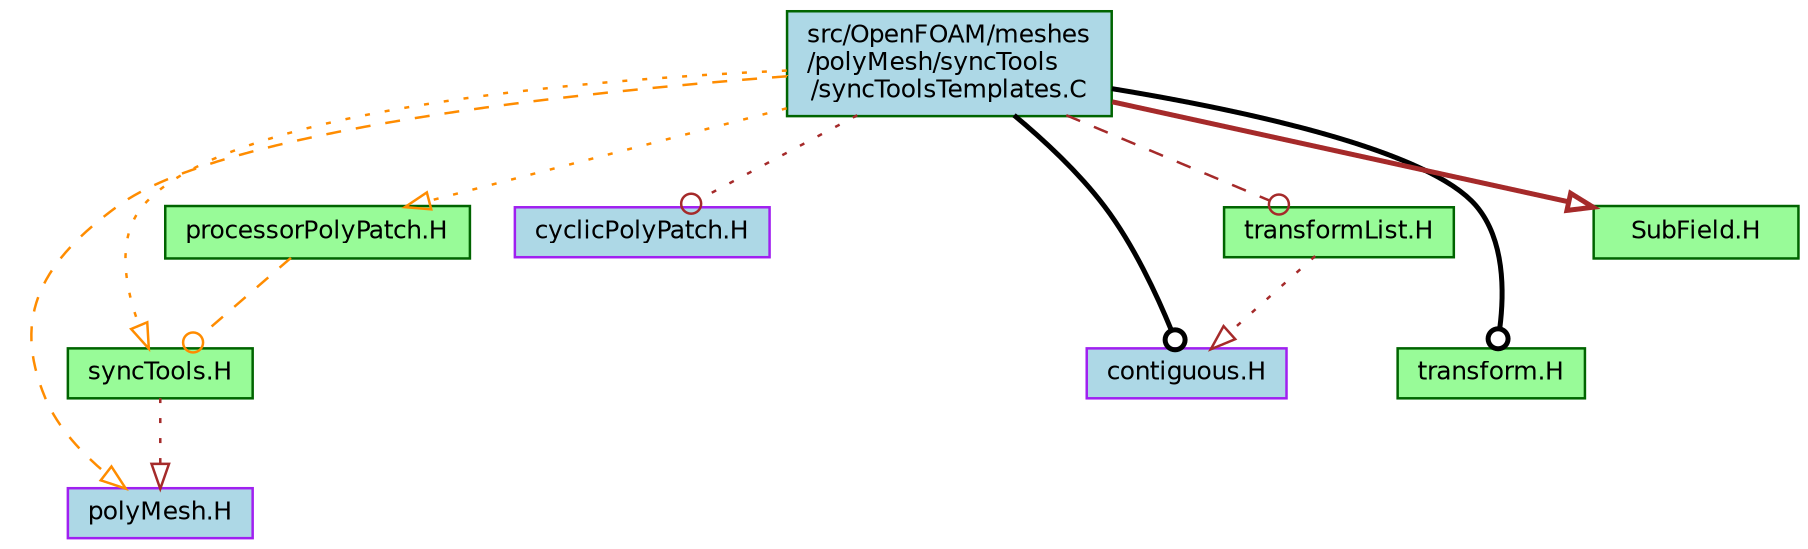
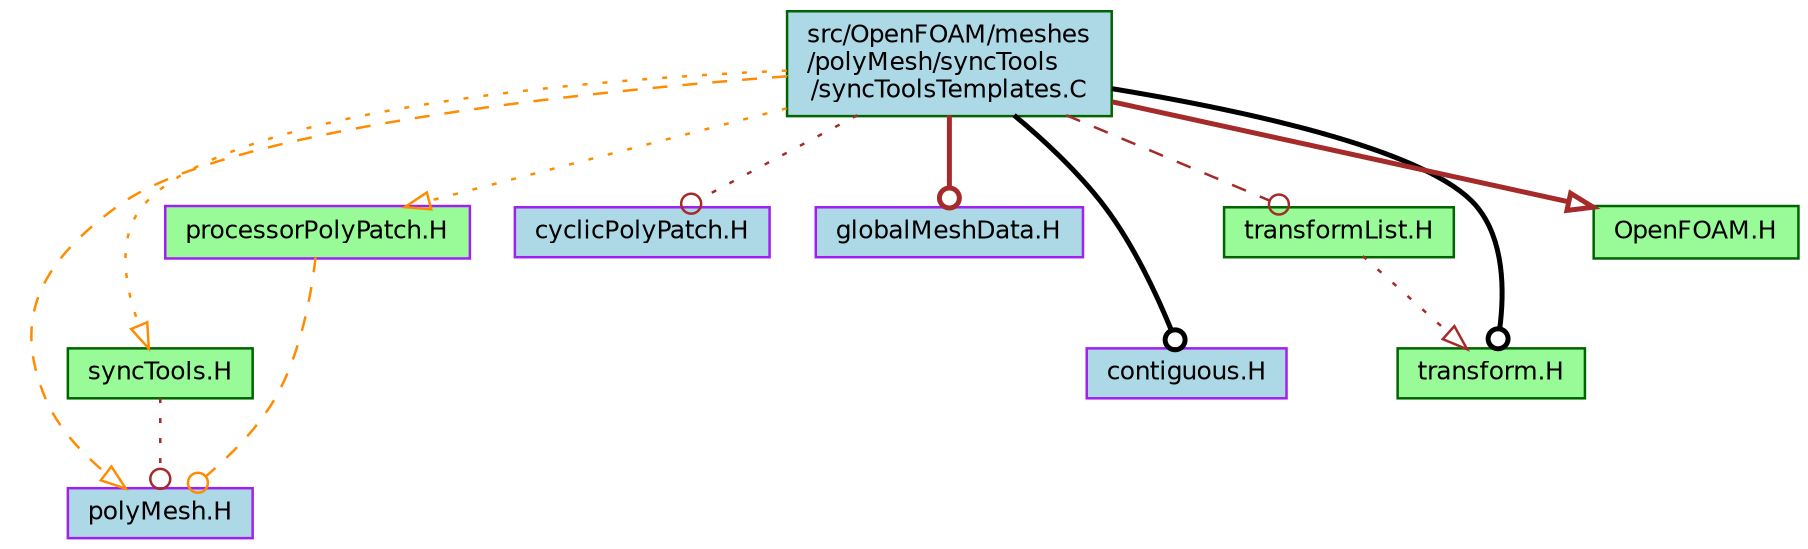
  digraph {
    node [color=darkgreen fillcolor=lightblue fontname=Helvetica fontsize=10 shape=record style=filled]
    edge [arrowhead=onormal color=brown fontname=Helvetica fontsize=10 labelfontname=Helvetica labelfontsize=10 style=dotted]
    n1 [fontcolor=black height=0.2 label="src/OpenFOAM/meshes\l/polyMesh/syncTools\l/syncToolsTemplates.C" width=0.4]
    n2 [fillcolor=palegreen height=0.2 label="syncTools.H" width=0.4]
    n3 [color=purple height=0.2 label="polyMesh.H" width=0.4]
-   n4 [fillcolor=palegreen height=0.2 label="processorPolyPatch.H" width=0.4]
+   n4 [color=purple fillcolor=palegreen height=0.2 label="processorPolyPatch.H" width=0.4]
    n5 [color=purple height=0.2 label="cyclicPolyPatch.H" width=0.4]
+   n6 [color=purple height=0.2 label="globalMeshData.H" width=0.4]
    n7 [color=purple height=0.2 label="contiguous.H" width=0.4]
    n8 [fillcolor=palegreen height=0.2 label="transform.H" width=0.4]
    n9 [fillcolor=palegreen height=0.2 label="transformList.H" width=0.4]
-   n10 [fillcolor=palegreen height=0.2 label="SubField.H" width=0.4]
+   n10 [fillcolor=palegreen height=0.2 label="OpenFOAM.H" width=0.4]
    n1 -> n2 [color=darkorange]
    n1 -> n3 [color=darkorange style=dashed]
    n1 -> n4 [color=darkorange]
    n1 -> n5 [arrowhead=odot]
+   n1 -> n6 [arrowhead=odot style=bold]
    n1 -> n7 [arrowhead=odot color=black style=bold]
    n1 -> n8 [arrowhead=odot color=black style=bold]
    n1 -> n9 [arrowhead=odot style=dashed]
    n1 -> n10 [style=bold]
-   n2 -> n3
-   n4 -> n2 [arrowhead=odot color=darkorange style=dashed]
-   n9 -> n7
+   n2 -> n3 [arrowhead=odot]
+   n4 -> n3 [arrowhead=odot color=darkorange style=dashed]
+   n9 -> n8
  }
